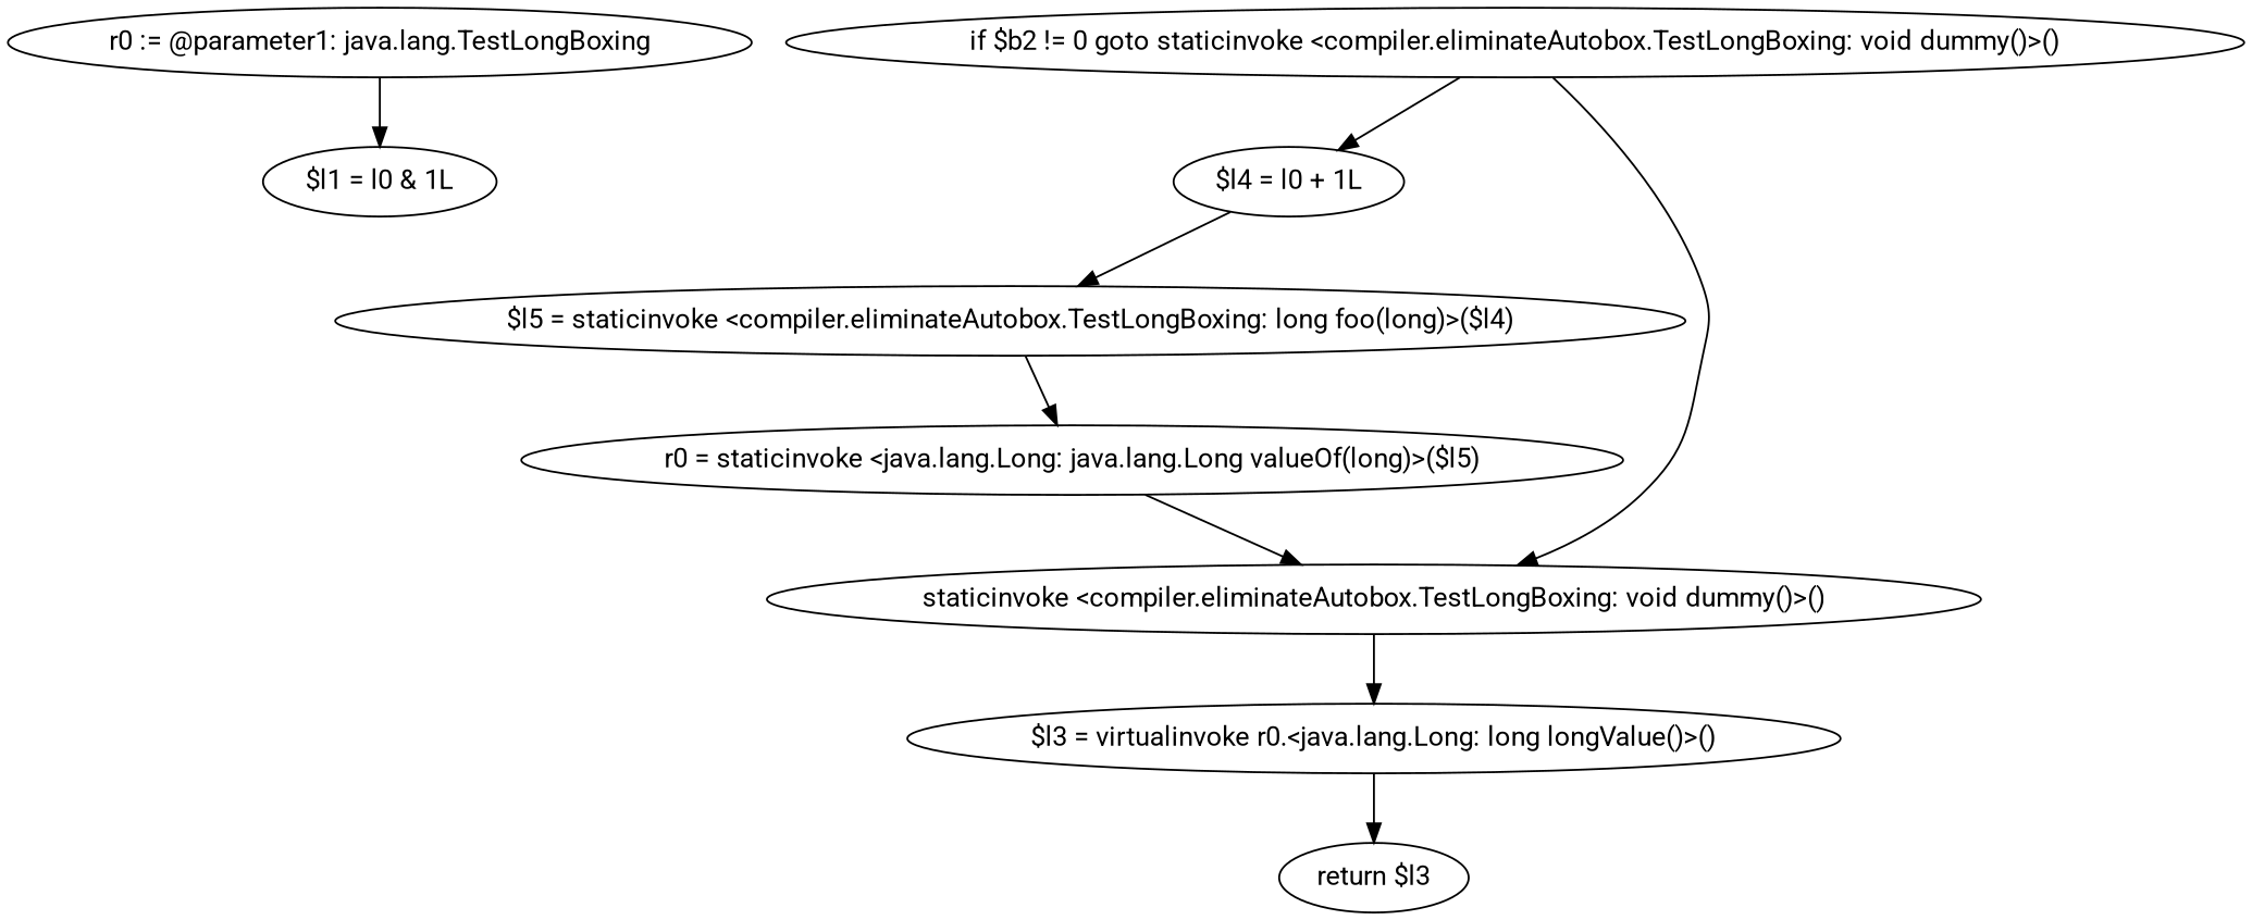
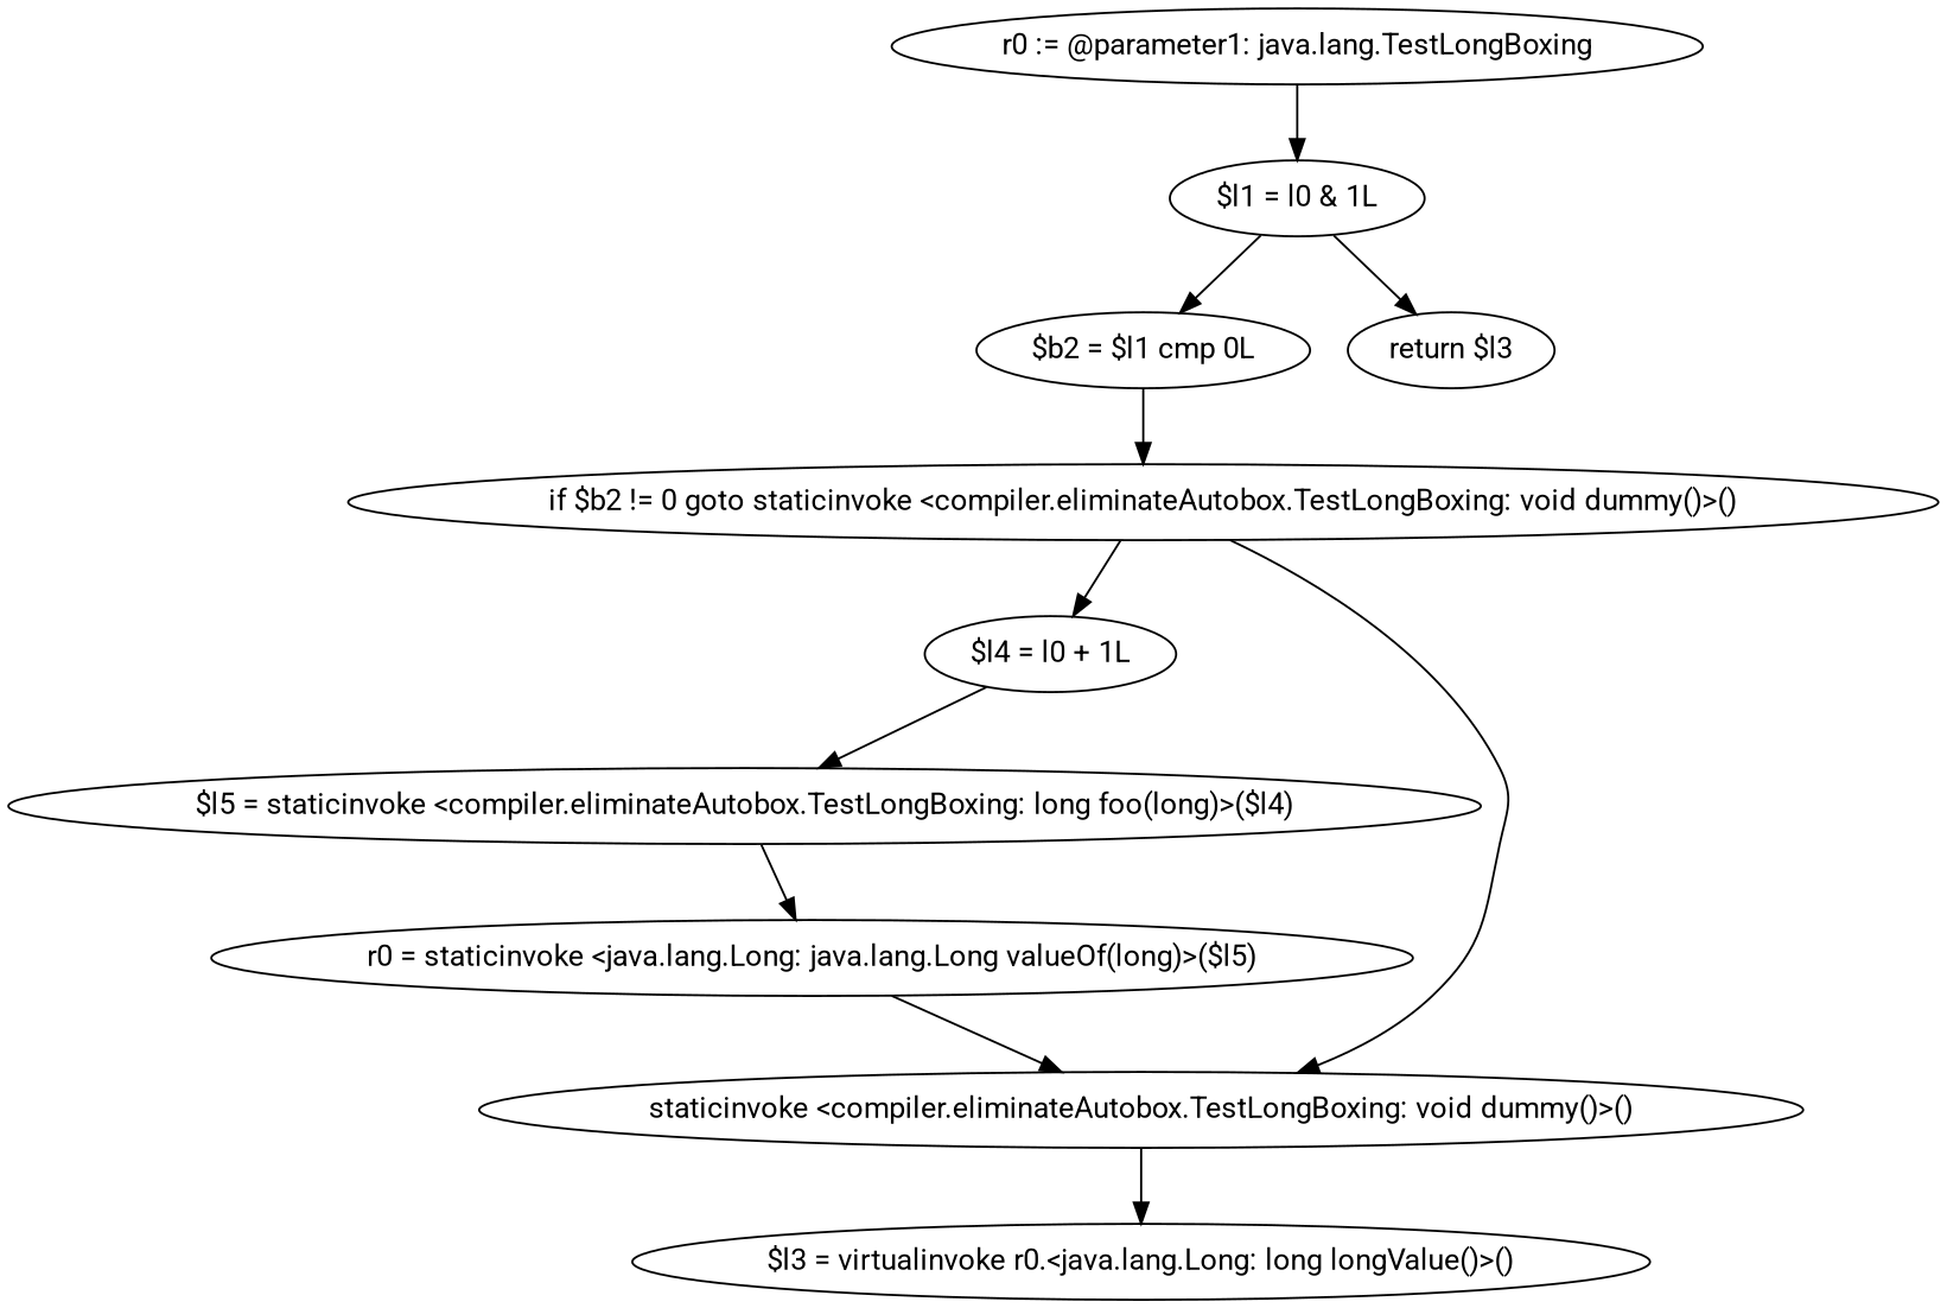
  digraph {
    fontname=Roboto
    node [fontname=Roboto]
    edge [fontname=Roboto]
    n1 [label="r0 := @parameter1: java.lang.TestLongBoxing"]
    "$l1 = l0 & 1L"
+   "$b2 = $l1 cmp 0L"
    "if $b2 != 0 goto staticinvoke <compiler.eliminateAutobox.TestLongBoxing: void dummy()>()"
    "$l4 = l0 + 1L"
    "staticinvoke <compiler.eliminateAutobox.TestLongBoxing: void dummy()>()"
    "$l5 = staticinvoke <compiler.eliminateAutobox.TestLongBoxing: long foo(long)>($l4)"
    "$l3 = virtualinvoke r0.<java.lang.Long: long longValue()>()"
    "r0 = staticinvoke <java.lang.Long: java.lang.Long valueOf(long)>($l5)"
    "return $l3"
    n1 -> "$l1 = l0 & 1L"
+   "$l1 = l0 & 1L" -> "$b2 = $l1 cmp 0L"
+   "$b2 = $l1 cmp 0L" -> "if $b2 != 0 goto staticinvoke <compiler.eliminateAutobox.TestLongBoxing: void dummy()>()"
    "if $b2 != 0 goto staticinvoke <compiler.eliminateAutobox.TestLongBoxing: void dummy()>()" -> "$l4 = l0 + 1L"
    "if $b2 != 0 goto staticinvoke <compiler.eliminateAutobox.TestLongBoxing: void dummy()>()" -> "staticinvoke <compiler.eliminateAutobox.TestLongBoxing: void dummy()>()"
    "$l4 = l0 + 1L" -> "$l5 = staticinvoke <compiler.eliminateAutobox.TestLongBoxing: long foo(long)>($l4)"
    "staticinvoke <compiler.eliminateAutobox.TestLongBoxing: void dummy()>()" -> "$l3 = virtualinvoke r0.<java.lang.Long: long longValue()>()"
    "$l5 = staticinvoke <compiler.eliminateAutobox.TestLongBoxing: long foo(long)>($l4)" -> "r0 = staticinvoke <java.lang.Long: java.lang.Long valueOf(long)>($l5)"
-   "$l3 = virtualinvoke r0.<java.lang.Long: long longValue()>()" -> "return $l3"
+   "$l1 = l0 & 1L" -> "return $l3"
    "r0 = staticinvoke <java.lang.Long: java.lang.Long valueOf(long)>($l5)" -> "staticinvoke <compiler.eliminateAutobox.TestLongBoxing: void dummy()>()"
  }
